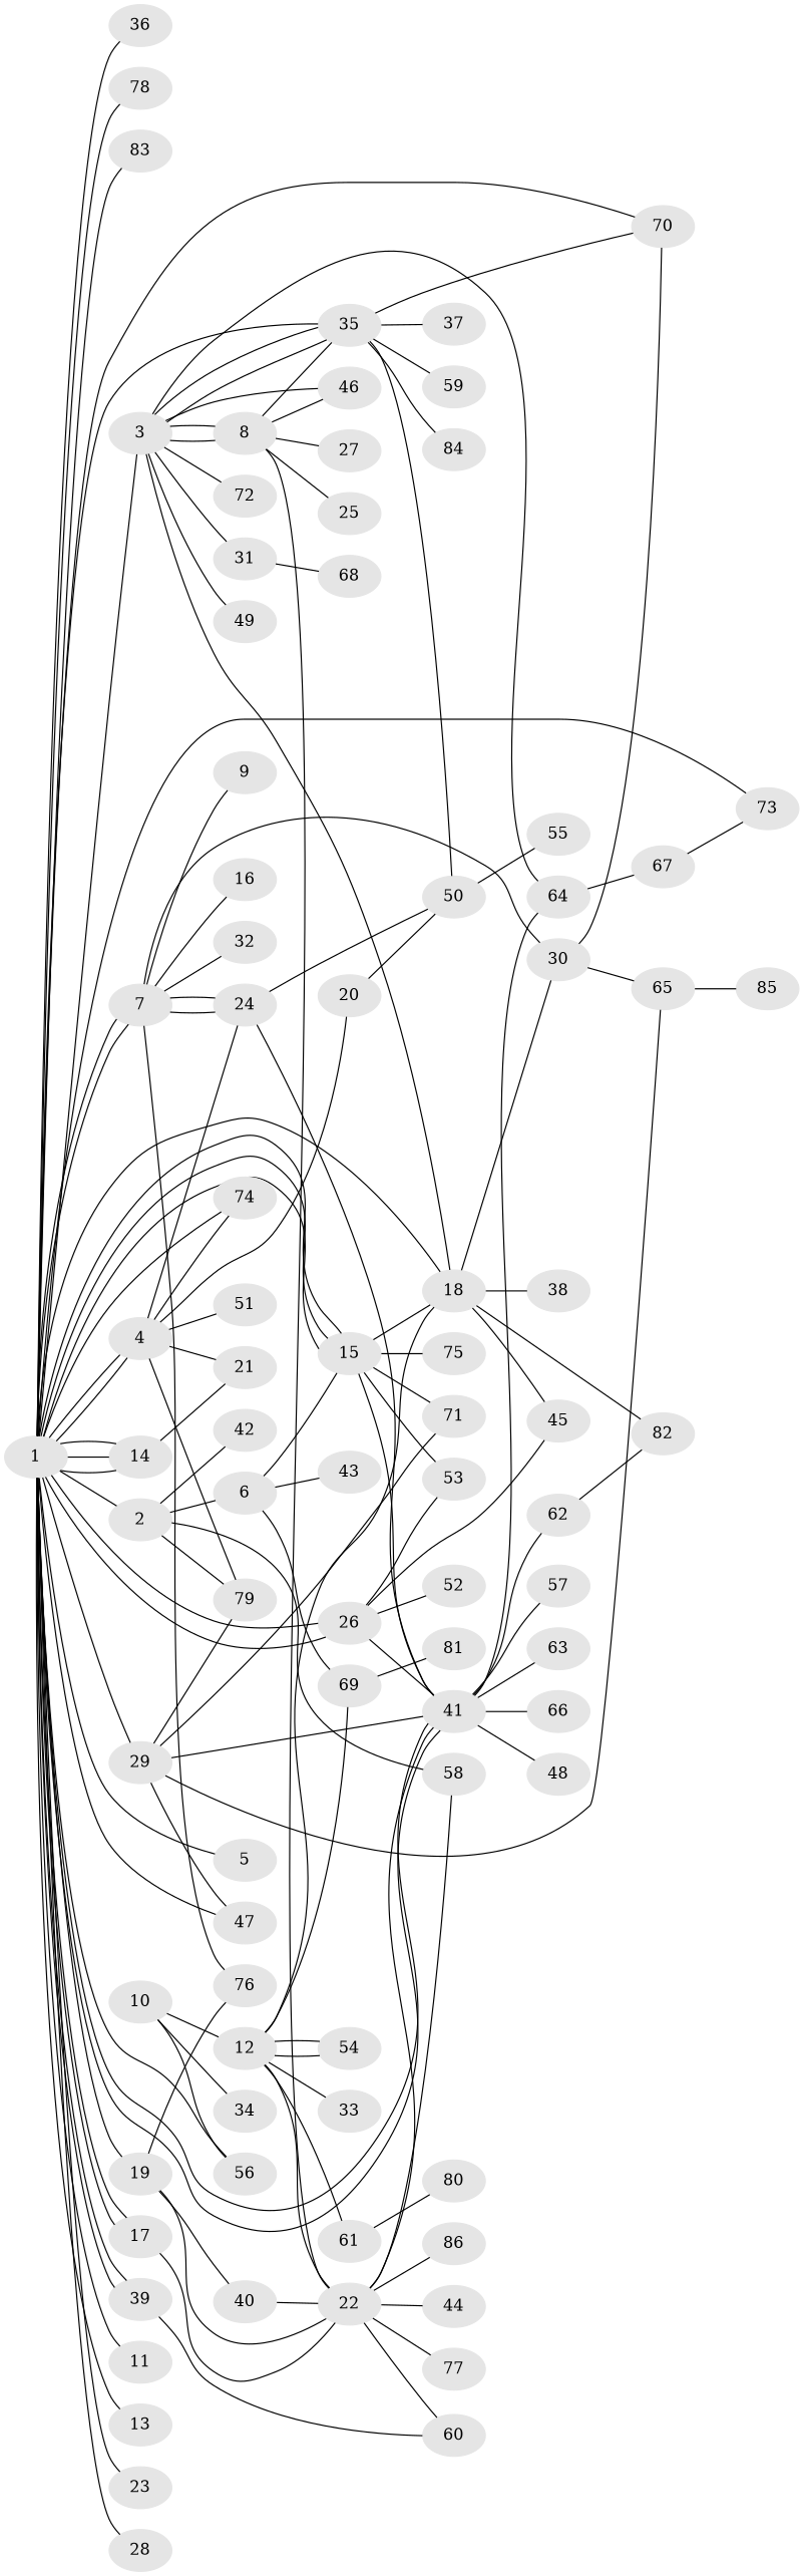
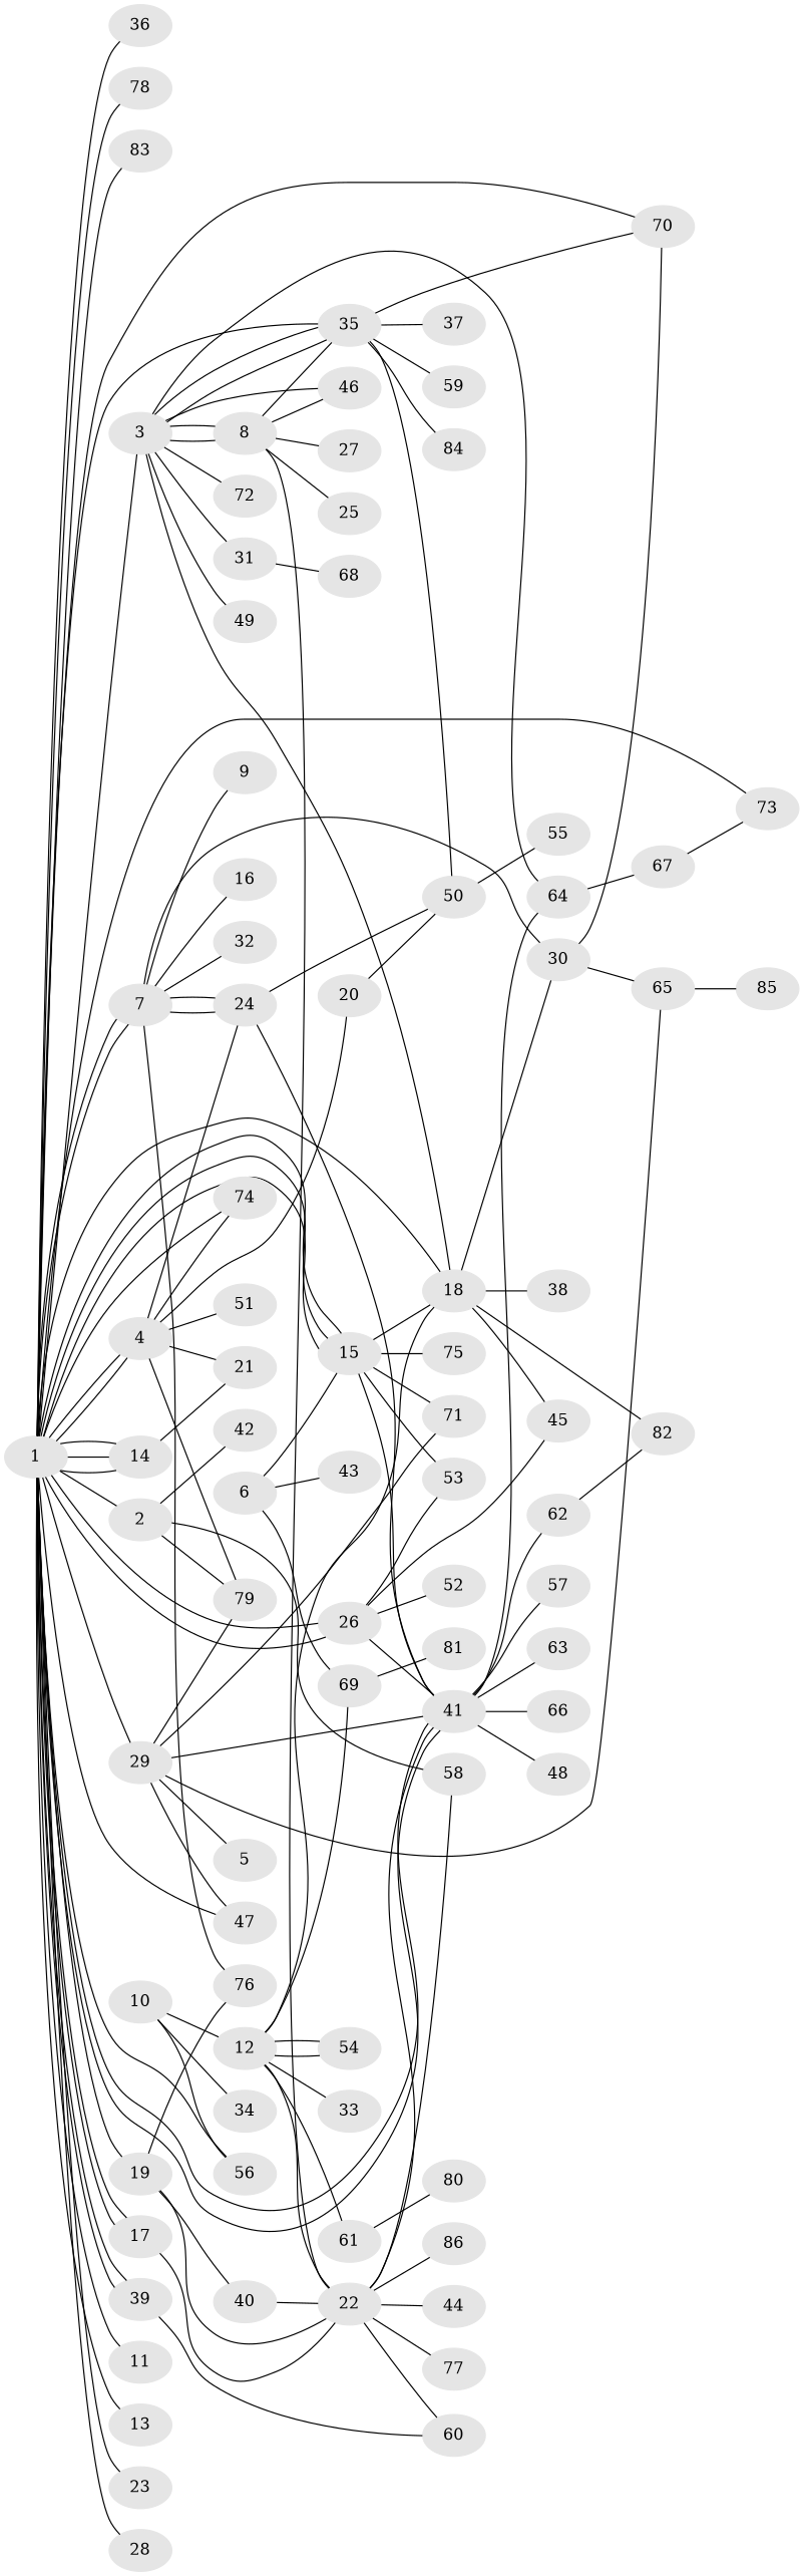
  graph {
    rankdir=LR
    node [color=gray90 style=filled]
    1
    2
    3
    4
    5
    7
    11
    13
    14
    15
    17
    18
    19
    23
    26
    28
    29
    35
    36
    39
    41
    47
    56
    70
    73
    74
    78
    83
    6
    42
    58
    79
    8
    31
    46
    49
    64
    72
    20
    21
    24
    51
    9
    16
    30
    32
    76
    10
    12
    34
    53
    71
    75
    22
    82
    38
    45
    40
    52
    65
    50
    37
    59
    84
    60
    48
    57
    62
    63
    66
    43
    69
    25
    27
    68
    67
    81
    44
    77
    86
    33
    54
    61
    80
    55
    85
    1 -- 2
    1 -- 3
    1 -- 4
    1 -- 4
-   1 -- 5
+   29 -- 5
    1 -- 7
    1 -- 7
    1 -- 11
    1 -- 13
    1 -- 14
    1 -- 14
    1 -- 14
    1 -- 15
    1 -- 15
    1 -- 15
    1 -- 17
    1 -- 17
    1 -- 18
    1 -- 19
    1 -- 23
    1 -- 26
    1 -- 26
    1 -- 28
    1 -- 29
    1 -- 35
    1 -- 36
    1 -- 39
    1 -- 39
    1 -- 41
    1 -- 41
    1 -- 47
    1 -- 56
    1 -- 70
    1 -- 73
    1 -- 74
    1 -- 78
    1 -- 83
-   2 -- 6
    2 -- 42
    2 -- 58
    2 -- 79
    3 -- 18
    3 -- 35
    3 -- 35
    3 -- 8
    3 -- 8
    3 -- 31
    3 -- 46
    3 -- 49
    3 -- 64
    3 -- 72
    4 -- 74
    4 -- 79
    4 -- 20
    4 -- 21
    4 -- 24
    4 -- 51
    7 -- 24
    7 -- 24
    7 -- 9
    7 -- 16
    7 -- 30
    7 -- 32
    7 -- 76
    14 -- 21
    15 -- 18
    15 -- 41
    15 -- 53
    15 -- 71
    15 -- 75
    17 -- 22
    18 -- 30
    18 -- 82
    18 -- 38
    18 -- 45
    19 -- 76
    19 -- 22
    19 -- 40
    26 -- 41
    26 -- 53
    26 -- 45
    26 -- 52
    29 -- 41
    29 -- 47
    29 -- 79
    29 -- 71
    29 -- 65
    35 -- 70
    35 -- 50
    35 -- 37
    35 -- 59
    35 -- 84
    39 -- 60
    41 -- 64
    41 -- 48
    41 -- 57
    41 -- 62
    41 -- 63
    41 -- 66
    6 -- 15
    6 -- 43
    6 -- 69
    8 -- 35
    8 -- 46
    8 -- 22
    8 -- 25
    8 -- 27
    31 -- 68
    64 -- 67
    20 -- 50
    24 -- 41
    24 -- 50
    30 -- 70
    30 -- 65
    10 -- 56
    10 -- 12
    10 -- 34
    12 -- 18
    12 -- 22
    12 -- 69
    12 -- 33
    12 -- 54
    12 -- 54
    12 -- 61
    22 -- 41
    22 -- 58
    22 -- 60
    22 -- 44
    22 -- 77
    22 -- 86
    40 -- 22
    65 -- 85
    50 -- 55
    62 -- 82
    69 -- 81
    67 -- 73
    61 -- 80
  }
